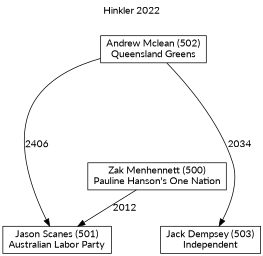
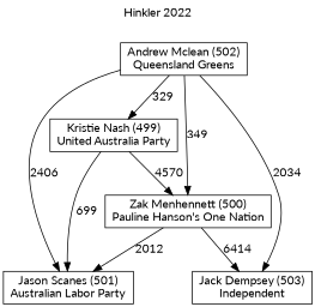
  digraph {
    fontname=Lato
    label="Hinkler 2022"
    labelloc=t
    mclimit=10
    node [fontname=Lato shape=box]
    edge [fontname=Lato]
    n1 [label="Jason Scanes (501)\nAustralian Labor Party"]
    n2 [label="Zak Menhennett (500)\nPauline Hanson's One Nation"]
    n3 [label="Jack Dempsey (503)\nIndependent"]
+   n4 [label="Kristie Nash (499)\nUnited Australia Party"]
    n5 [label="Andrew Mclean (502)\nQueensland Greens"]
    n2 -> n1 [label=2012]
+   n2 -> n3 [label=6414]
+   n4 -> n1 [label=699]
+   n4 -> n2 [label=4570]
    n5 -> n1 [label=2406]
+   n5 -> n2 [label=349]
    n5 -> n3 [label=2034]
+   n5 -> n4 [label=329]
  }
